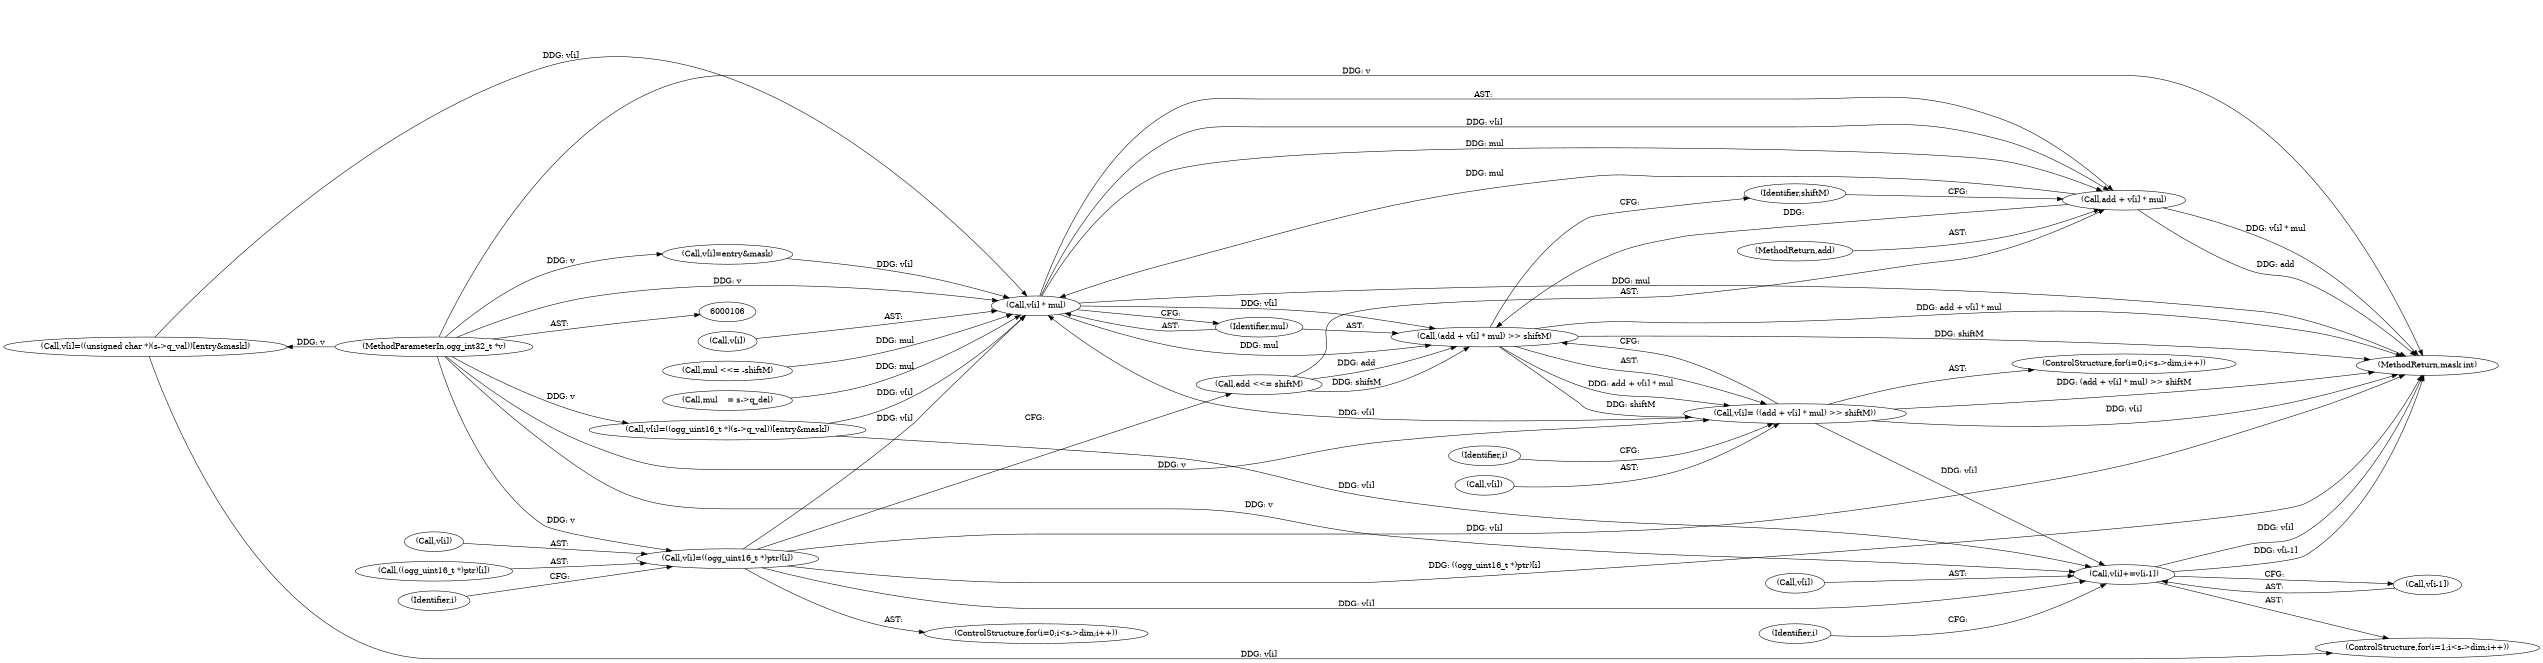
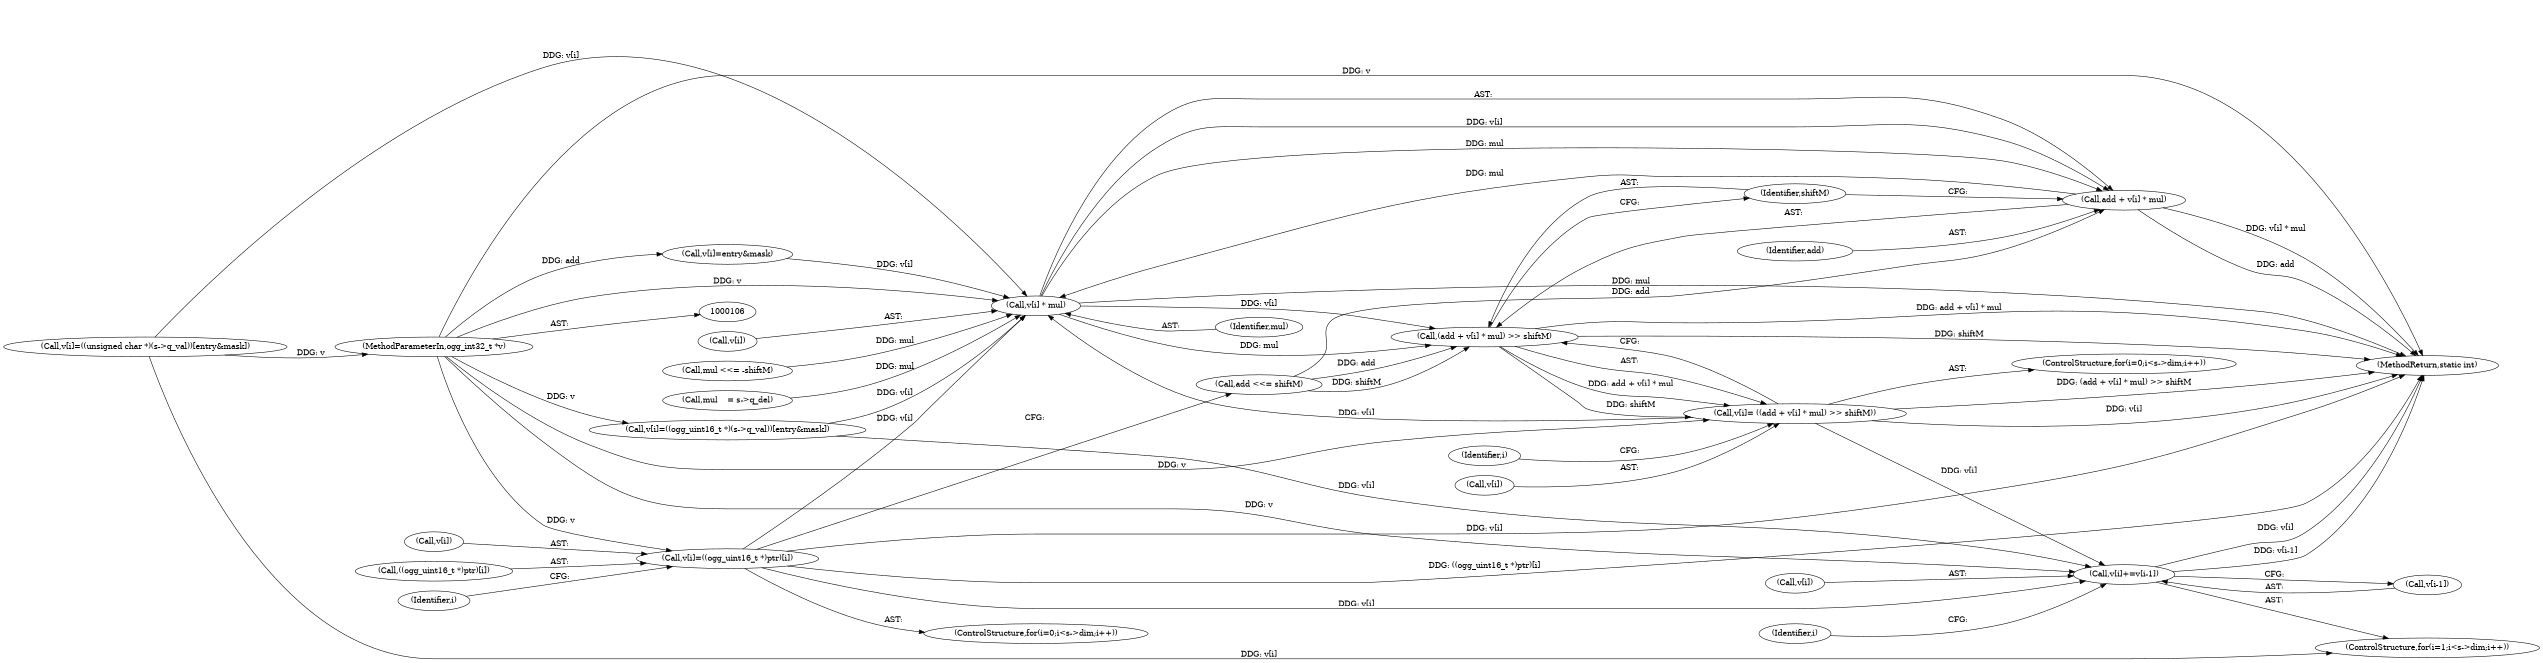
  digraph {
    rankdir=LR
    n1 [label="(Call,v[i]=((ogg_uint16_t *)ptr)[i])"]
    n2 [label="(Call,v[i] * mul)"]
    n3 [label="(Call,v[i]+=v[i-1])"]
    n4 [label="(ControlStructure,for(i=0;i<s->dim;i++))"]
-   n5 [label="(MethodReturn,mask int)"]
+   n5 [label="(MethodReturn,static int)"]
    n6 [label="(Call,add <<= shiftM)"]
    n7 [label="(Call,(add + v[i] * mul) >> shiftM)"]
    n8 [label="(Call,add + v[i] * mul)"]
    n9 [label="(Identifier,mul)"]
    n10 [label="(Call,v[i-1])"]
    n11 [label="(ControlStructure,for(i=1;i<s->dim;i++))"]
    n12 [label="(Call,((ogg_uint16_t *)ptr)[i])"]
    n13 [label="(MethodParameterIn,ogg_int32_t *v)"]
    n14 [label="(Call,v[i]= ((add + v[i] * mul) >> shiftM))"]
    n15 [label="(Call,v[i]=((unsigned char *)(s->q_val))[entry&mask])"]
    n16 [label="(Call,v[i]=((ogg_uint16_t *)(s->q_val))[entry&mask])"]
    n17 [label="(Call,v[i]=entry&mask)"]
-   1000106 [label=6000106]
+   1000106
    n19 [label="(ControlStructure,for(i=0;i<s->dim;i++))"]
    n20 [label="(Identifier,shiftM)"]
    n21 [label="(Identifier,i)"]
    n22 [label="(Identifier,i)"]
-   n23 [label="(MethodReturn,add)"]
+   n23 [label="(Identifier,add)"]
    n24 [label="(Identifier,i)"]
    n25 [label="(Call,v[i])"]
    n26 [label="(Call,mul    = s->q_del)"]
    n27 [label="(Call,v[i])"]
    n28 [label="(Call,v[i])"]
    n29 [label="(Call,v[i])"]
    n30 [label="(Call,mul <<= -shiftM)"]
    n1 -> n2 [label="DDG: v[i]"]
    n1 -> n3 [label="DDG: v[i]"]
    n1 -> n4 [label="AST: "]
    n1 -> n5 [label="DDG: ((ogg_uint16_t *)ptr)[i]"]
    n1 -> n5 [label="DDG: v[i]"]
    n1 -> n6 [label="CFG: "]
    n2 -> n5 [label="DDG: mul"]
    n2 -> n7 [label="DDG: v[i]"]
    n2 -> n7 [label="DDG: mul"]
    n2 -> n8 [label="AST: "]
    n2 -> n8 [label="DDG: v[i]"]
    n2 -> n8 [label="DDG: mul"]
-   n2 -> n9 [label="CFG: "]
    n3 -> n5 [label="DDG: v[i]"]
    n3 -> n5 [label="DDG: v[i-1]"]
    n3 -> n10 [label="CFG: "]
    n3 -> n11 [label="AST: "]
    n6 -> n7 [label="DDG: add"]
    n6 -> n7 [label="DDG: shiftM"]
-   n6 -> n8 [label="AST: "]
+   n6 -> n8 [label="DDG: add"]
    n7 -> n5 [label="DDG: add + v[i] * mul"]
    n7 -> n5 [label="DDG: shiftM"]
    n7 -> n14 [label="AST: "]
    n7 -> n14 [label="DDG: add + v[i] * mul"]
    n7 -> n14 [label="DDG: shiftM"]
    n7 -> n20 [label="CFG: "]
    n8 -> n2 [label="DDG: mul"]
    n8 -> n5 [label="DDG: v[i] * mul"]
    n8 -> n5 [label="DDG: add"]
-   n8 -> n7 [label="DDG: "]
+   n8 -> n7 [label="AST: "]
    n9 -> n2 [label="AST: "]
    n10 -> n3 [label="AST: "]
    n12 -> n1 [label="AST: "]
    n13 -> n1 [label="DDG: v"]
    n13 -> n2 [label="DDG: v"]
    n13 -> n3 [label="DDG: v"]
    n13 -> n5 [label="DDG: v"]
    n13 -> n14 [label="DDG: v"]
-   n13 -> n15 [label="DDG: v"]
+   n15 -> n13 [label="DDG: v"]
    n13 -> n16 [label="DDG: v"]
-   n13 -> n17 [label="DDG: v"]
+   n13 -> n17 [label="DDG: add"]
    n13 -> 1000106 [label="AST: "]
    n14 -> n2 [label="DDG: v[i]"]
    n14 -> n3 [label="DDG: v[i]"]
    n14 -> n5 [label="DDG: v[i]"]
    n14 -> n5 [label="DDG: (add + v[i] * mul) >> shiftM"]
    n14 -> n7 [label="CFG: "]
    n14 -> n19 [label="AST: "]
    n15 -> n2 [label="DDG: v[i]"]
    n15 -> n11 [label="DDG: v[i]"]
    n16 -> n2 [label="DDG: v[i]"]
    n16 -> n3 [label="DDG: v[i]"]
    n17 -> n2 [label="DDG: v[i]"]
-   n9 -> n7 [label="AST: "]
+   n20 -> n7 [label="AST: "]
    n20 -> n8 [label="CFG: "]
    n21 -> n1 [label="CFG: "]
    n22 -> n14 [label="CFG: "]
    n23 -> n8 [label="AST: "]
    n24 -> n3 [label="CFG: "]
    n25 -> n3 [label="AST: "]
    n26 -> n2 [label="DDG: mul"]
    n27 -> n14 [label="AST: "]
    n28 -> n2 [label="AST: "]
    n29 -> n1 [label="AST: "]
    n30 -> n2 [label="DDG: mul"]
  }
